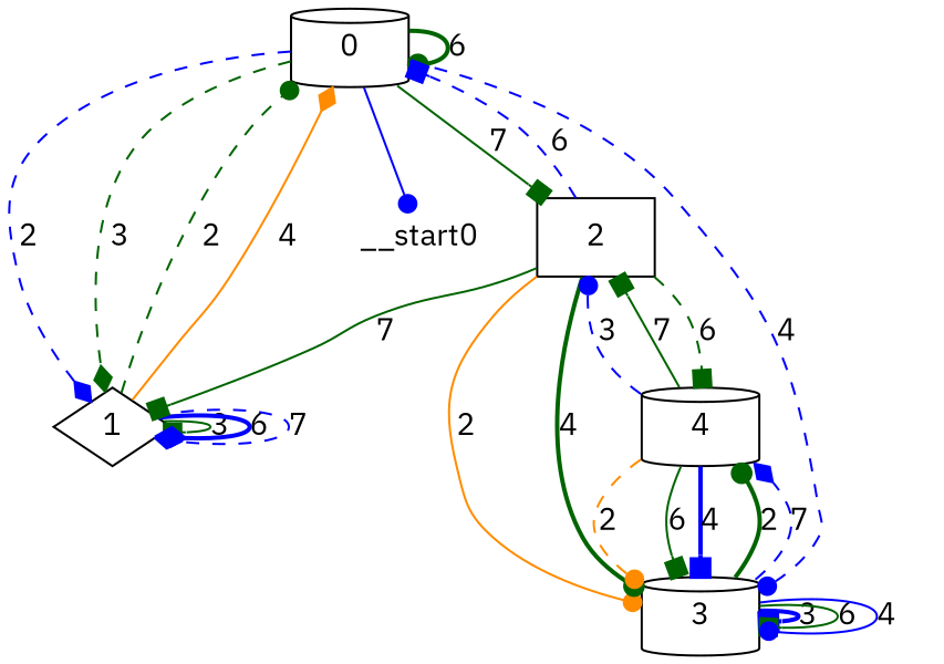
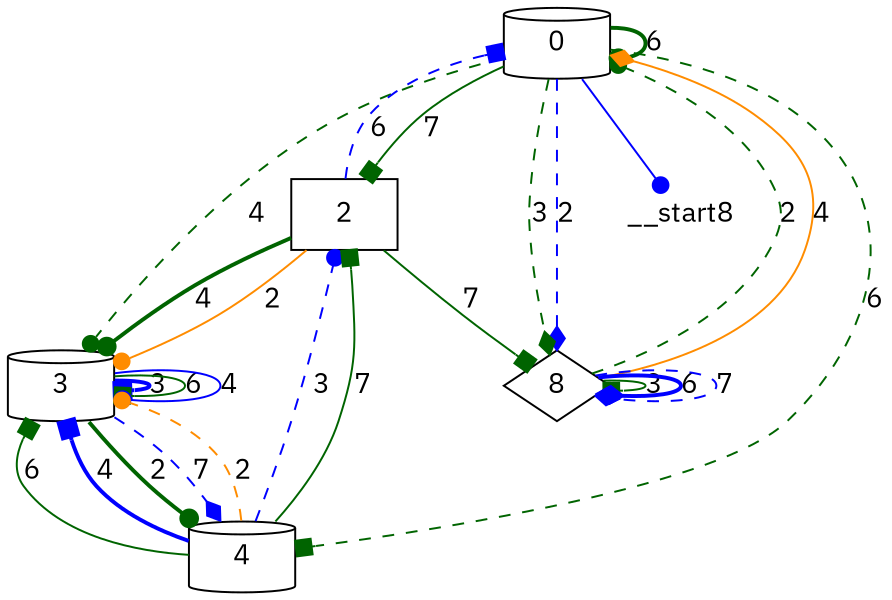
  digraph {
    fontname="IBM Plex Sans"
    node [fontname="IBM Plex Sans" shape=cylinder]
    edge [arrowhead=dot color=darkgreen fontname="IBM Plex Sans" style=dashed]
    n1 [label=0]
-   n2 [label=1 shape=diamond]
+   n2 [label=8 shape=diamond]
    n3 [label=2 shape=box]
    n4 [label=3]
-   __start0 [height=0 shape=none width=0]
+   __start0 [height=0 shape=none width=0 label=__start8]
    n6 [label=4]
    n1 -> n1 [label=6 style=bold]
    n1 -> n2 [arrowhead=diamond color=blue label=2]
    n1 -> n2 [arrowhead=diamond label=3]
    n1 -> n3 [arrowhead=box label=7 style=solid]
-   n1 -> n4 [color=blue label=4]
+   n1 -> n4 [label=4]
    n1 -> __start0 [color=blue style=solid]
    n2 -> n1 [label=2]
    n2 -> n1 [arrowhead=diamond color=darkorange label=4 style=solid]
    n2 -> n2 [arrowhead=box label=3 style=solid]
    n2 -> n2 [arrowhead=diamond color=blue label=6 style=bold]
    n2 -> n2 [arrowhead=diamond color=blue label=7]
    n3 -> n1 [arrowhead=box color=blue label=6]
    n3 -> n2 [arrowhead=box label=7 style=solid]
    n3 -> n4 [color=darkorange label=2 style=solid]
    n3 -> n4 [label=4 style=bold]
-   n3 -> n6 [arrowhead=box label=6]
+   n1 -> n6 [arrowhead=box label=6]
    n4 -> n4 [arrowhead=box color=blue label=3 style=bold]
    n4 -> n4 [arrowhead=box label=6 style=solid]
    n4 -> n4 [color=blue label=4 style=solid]
    n4 -> n6 [label=2 style=bold]
    n4 -> n6 [arrowhead=diamond color=blue label=7]
    n6 -> n3 [color=blue label=3]
    n6 -> n3 [arrowhead=box label=7 style=solid]
    n6 -> n4 [color=darkorange label=2]
    n6 -> n4 [arrowhead=box label=6 style=solid]
    n6 -> n4 [arrowhead=box color=blue label=4 style=bold]
  }
